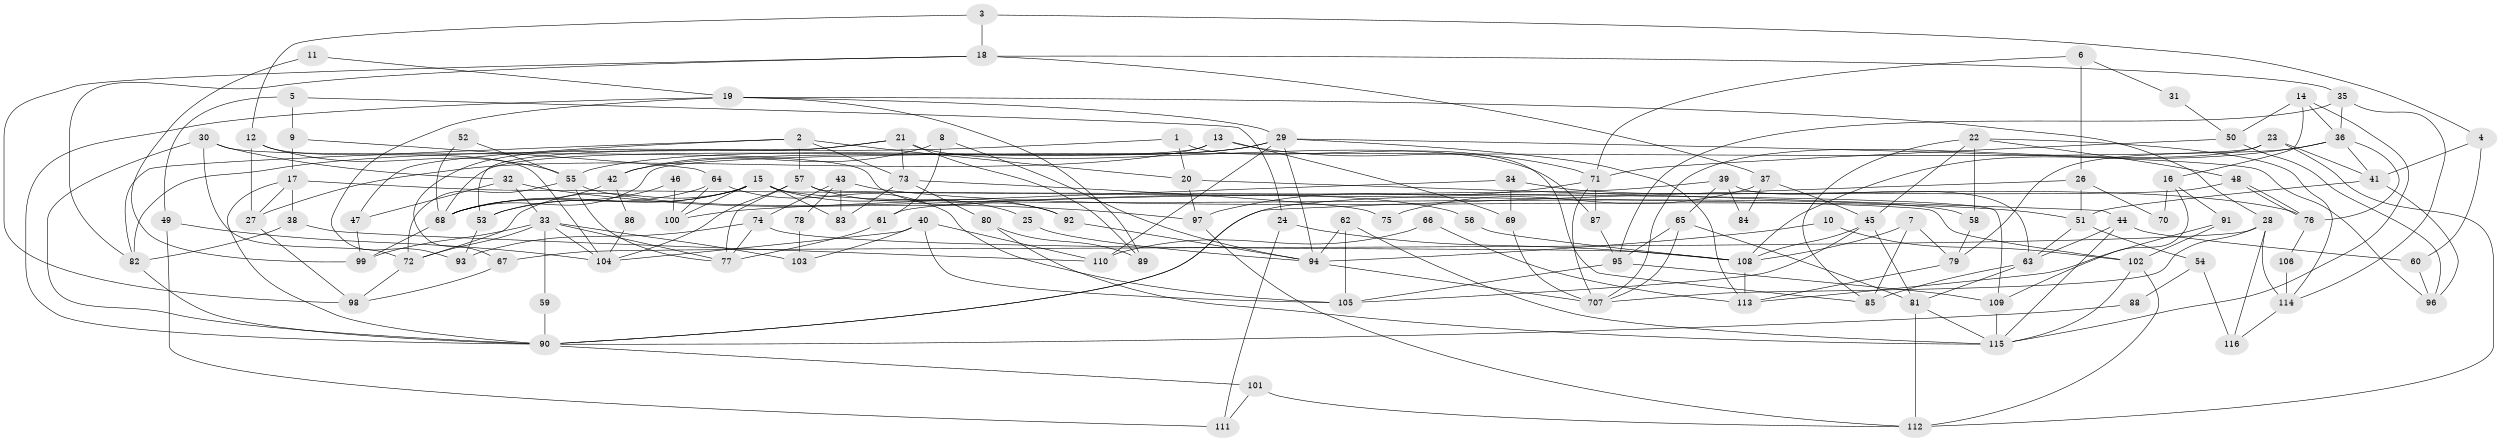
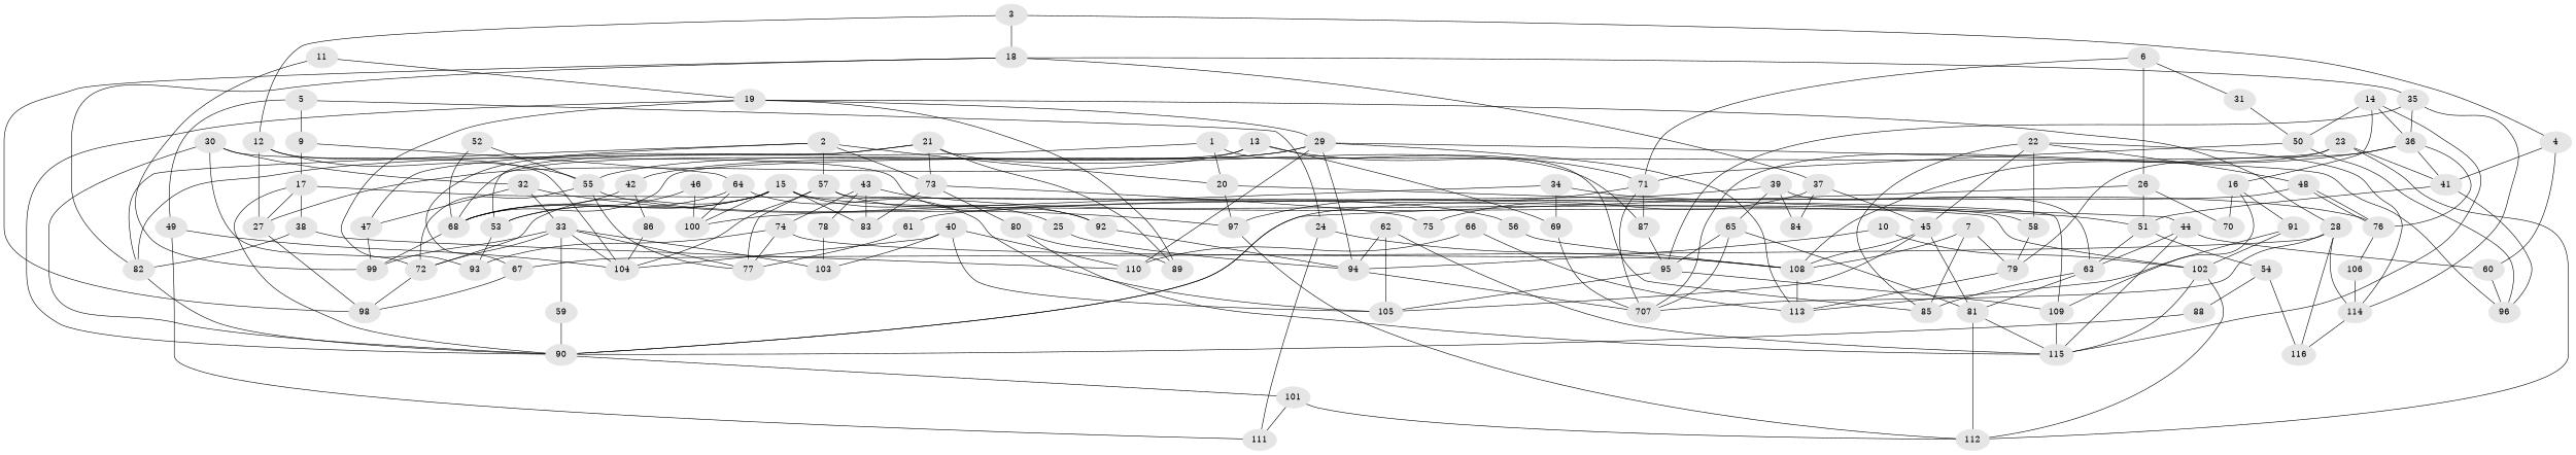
  graph {
    node [color=gray90 style=filled]
    1
    20
    82
    85
    44
    97
    90
    2
    47
    57
    73
    99
    104
    109
    92
    77
    83
    75
    80
    3
    4
    12
    18
    41
    60
    27
    55
    35
    37
    98
    51
    96
    5
    9
    24
    49
    17
    64
    108
    111
    36
    79
    76
    6
    26
    31
    71
    70
    50
    87
    n51 [label=707]
    7
    113
-   8
    42
    61
    94
    68
    86
    102
    38
    100
    105
    10
    115
    112
    11
    19
    28
    29
    89
    93
    72
    56
    13
    69
    14
    16
    91
    15
    25
    53
    58
    110
    101
    114
    95
    45
    84
    67
    116
    63
    21
    22
    48
    81
    23
    54
    30
    32
    33
    59
    103
    34
    106
    39
    65
    40
    43
    74
    78
    46
    88
    52
    62
    66
    1 -- 20
    1 -- 82
    1 -- 85
    20 -- 44
    20 -- 97
    82 -- 90
    44 -- 60
    44 -- 115
    44 -- 63
    97 -- 112
    90 -- 101
    2 -- 20
    2 -- 82
    2 -- 47
    2 -- 57
    2 -- 73
    47 -- 99
    57 -- 104
    57 -- 109
    57 -- 92
    57 -- 77
    73 -- 83
    73 -- 75
    73 -- 80
    109 -- 115
    92 -- 94
    80 -- 115
    80 -- 89
    3 -- 4
    3 -- 12
    3 -- 18
    4 -- 41
    4 -- 60
    12 -- 104
    12 -- 27
    12 -- 55
    18 -- 82
    18 -- 35
    18 -- 37
    18 -- 98
    41 -- 51
    41 -- 96
    60 -- 96
    27 -- 98
    55 -- 77
    55 -- 72
    55 -- 56
    35 -- 36
    35 -- 114
    35 -- 95
    37 -- 75
    37 -- 45
    37 -- 84
    51 -- 63
    51 -- 54
    5 -- 9
    5 -- 24
    5 -- 49
    9 -- 17
    9 -- 64
    24 -- 108
    24 -- 111
    49 -- 104
    49 -- 111
    17 -- 90
    17 -- 27
    17 -- 102
    17 -- 38
    64 -- 68
    64 -- 100
    64 -- 105
    108 -- 113
    36 -- 41
    36 -- 108
    36 -- 79
    36 -- 76
    79 -- 113
    76 -- 106
    6 -- 26
    6 -- 31
    6 -- 71
    26 -- 90
    26 -- 51
    26 -- 70
    31 -- 50
    71 -- 97
    71 -- 87
    71 -- n51
    50 -- 96
    50 -- 71
    87 -- 95
    7 -- 85
    7 -- 108
    7 -- 79
-   8 -- 42
-   8 -- 61
-   8 -- 94
    42 -- 68
    42 -- 86
    61 -- 77
    94 -- n51
    68 -- 99
    86 -- 104
    102 -- 115
    102 -- 112
    38 -- 82
    38 -- 110
    10 -- 94
    10 -- 102
    11 -- 99
    11 -- 19
    19 -- 90
    19 -- 28
    19 -- 29
    19 -- 89
    19 -- 93
    28 -- n51
    28 -- 114
    28 -- 67
    28 -- 116
    29 -- 55
    29 -- 96
    29 -- 113
    29 -- 42
    29 -- 94
    29 -- 110
    72 -- 98
    56 -- 108
    13 -- 27
    13 -- 71
    13 -- 68
    13 -- 69
    69 -- n51
    14 -- 36
    14 -- 50
    14 -- 115
    14 -- 16
    16 -- 109
    16 -- 70
    16 -- 91
    91 -- 113
    91 -- 102
    15 -- 83
    15 -- 68
    15 -- 100
    15 -- 72
    15 -- 25
    15 -- 53
    15 -- 58
    25 -- 94
    53 -- 93
    58 -- 79
    101 -- 111
    101 -- 112
    114 -- 116
    95 -- 109
    95 -- 105
    45 -- 108
    45 -- 105
    45 -- 81
    67 -- 98
    63 -- 85
    63 -- 81
    21 -- 73
    21 -- 87
    21 -- 89
    21 -- 53
    21 -- 67
    22 -- 85
    22 -- 58
    22 -- 114
    22 -- 45
    22 -- 48
    48 -- 90
    48 -- 76
    48 -- 76
    81 -- 115
    81 -- 112
    23 -- 41
    23 -- n51
    23 -- 68
    23 -- 112
    54 -- 116
    54 -- 88
    30 -- 90
    30 -- 92
    30 -- 72
    30 -- 32
    32 -- 97
    32 -- 47
    32 -- 33
    33 -- 99
    33 -- 104
    33 -- 77
    33 -- 72
    33 -- 59
    33 -- 103
    59 -- 90
    34 -- 76
    34 -- 100
    34 -- 69
    106 -- 114
    39 -- 61
    39 -- 84
    39 -- 63
    39 -- 65
    65 -- n51
    65 -- 95
    65 -- 81
    40 -- 104
    40 -- 105
    40 -- 110
    40 -- 103
    43 -- 83
    43 -- 51
    43 -- 74
    43 -- 78
    74 -- 77
    74 -- 108
    74 -- 93
    78 -- 103
    46 -- 100
    46 -- 53
    88 -- 90
    52 -- 55
    52 -- 68
    62 -- 94
    62 -- 105
    62 -- 115
    66 -- 113
    66 -- 110
  }
